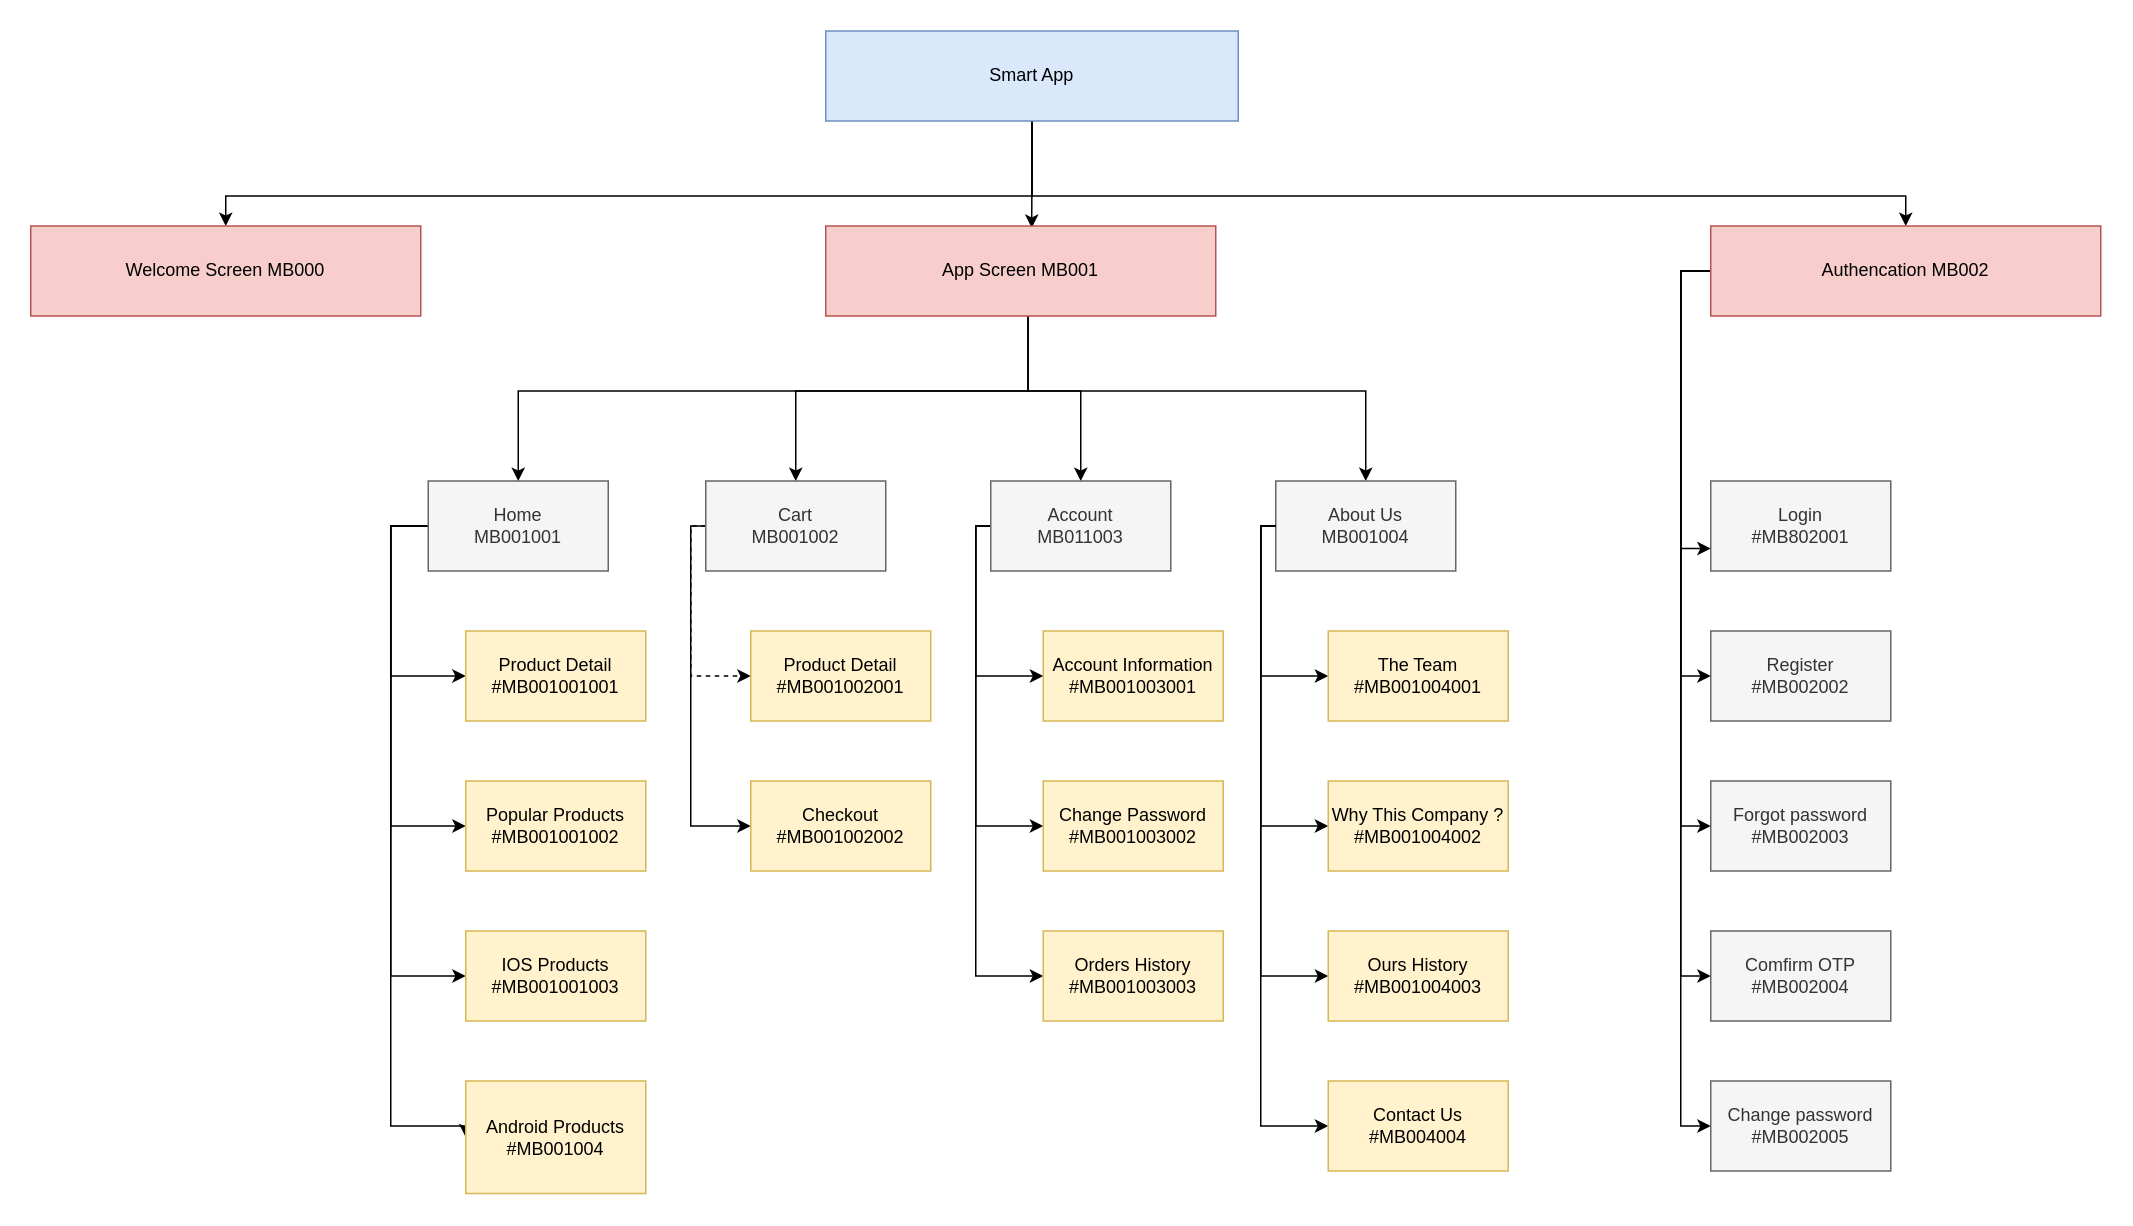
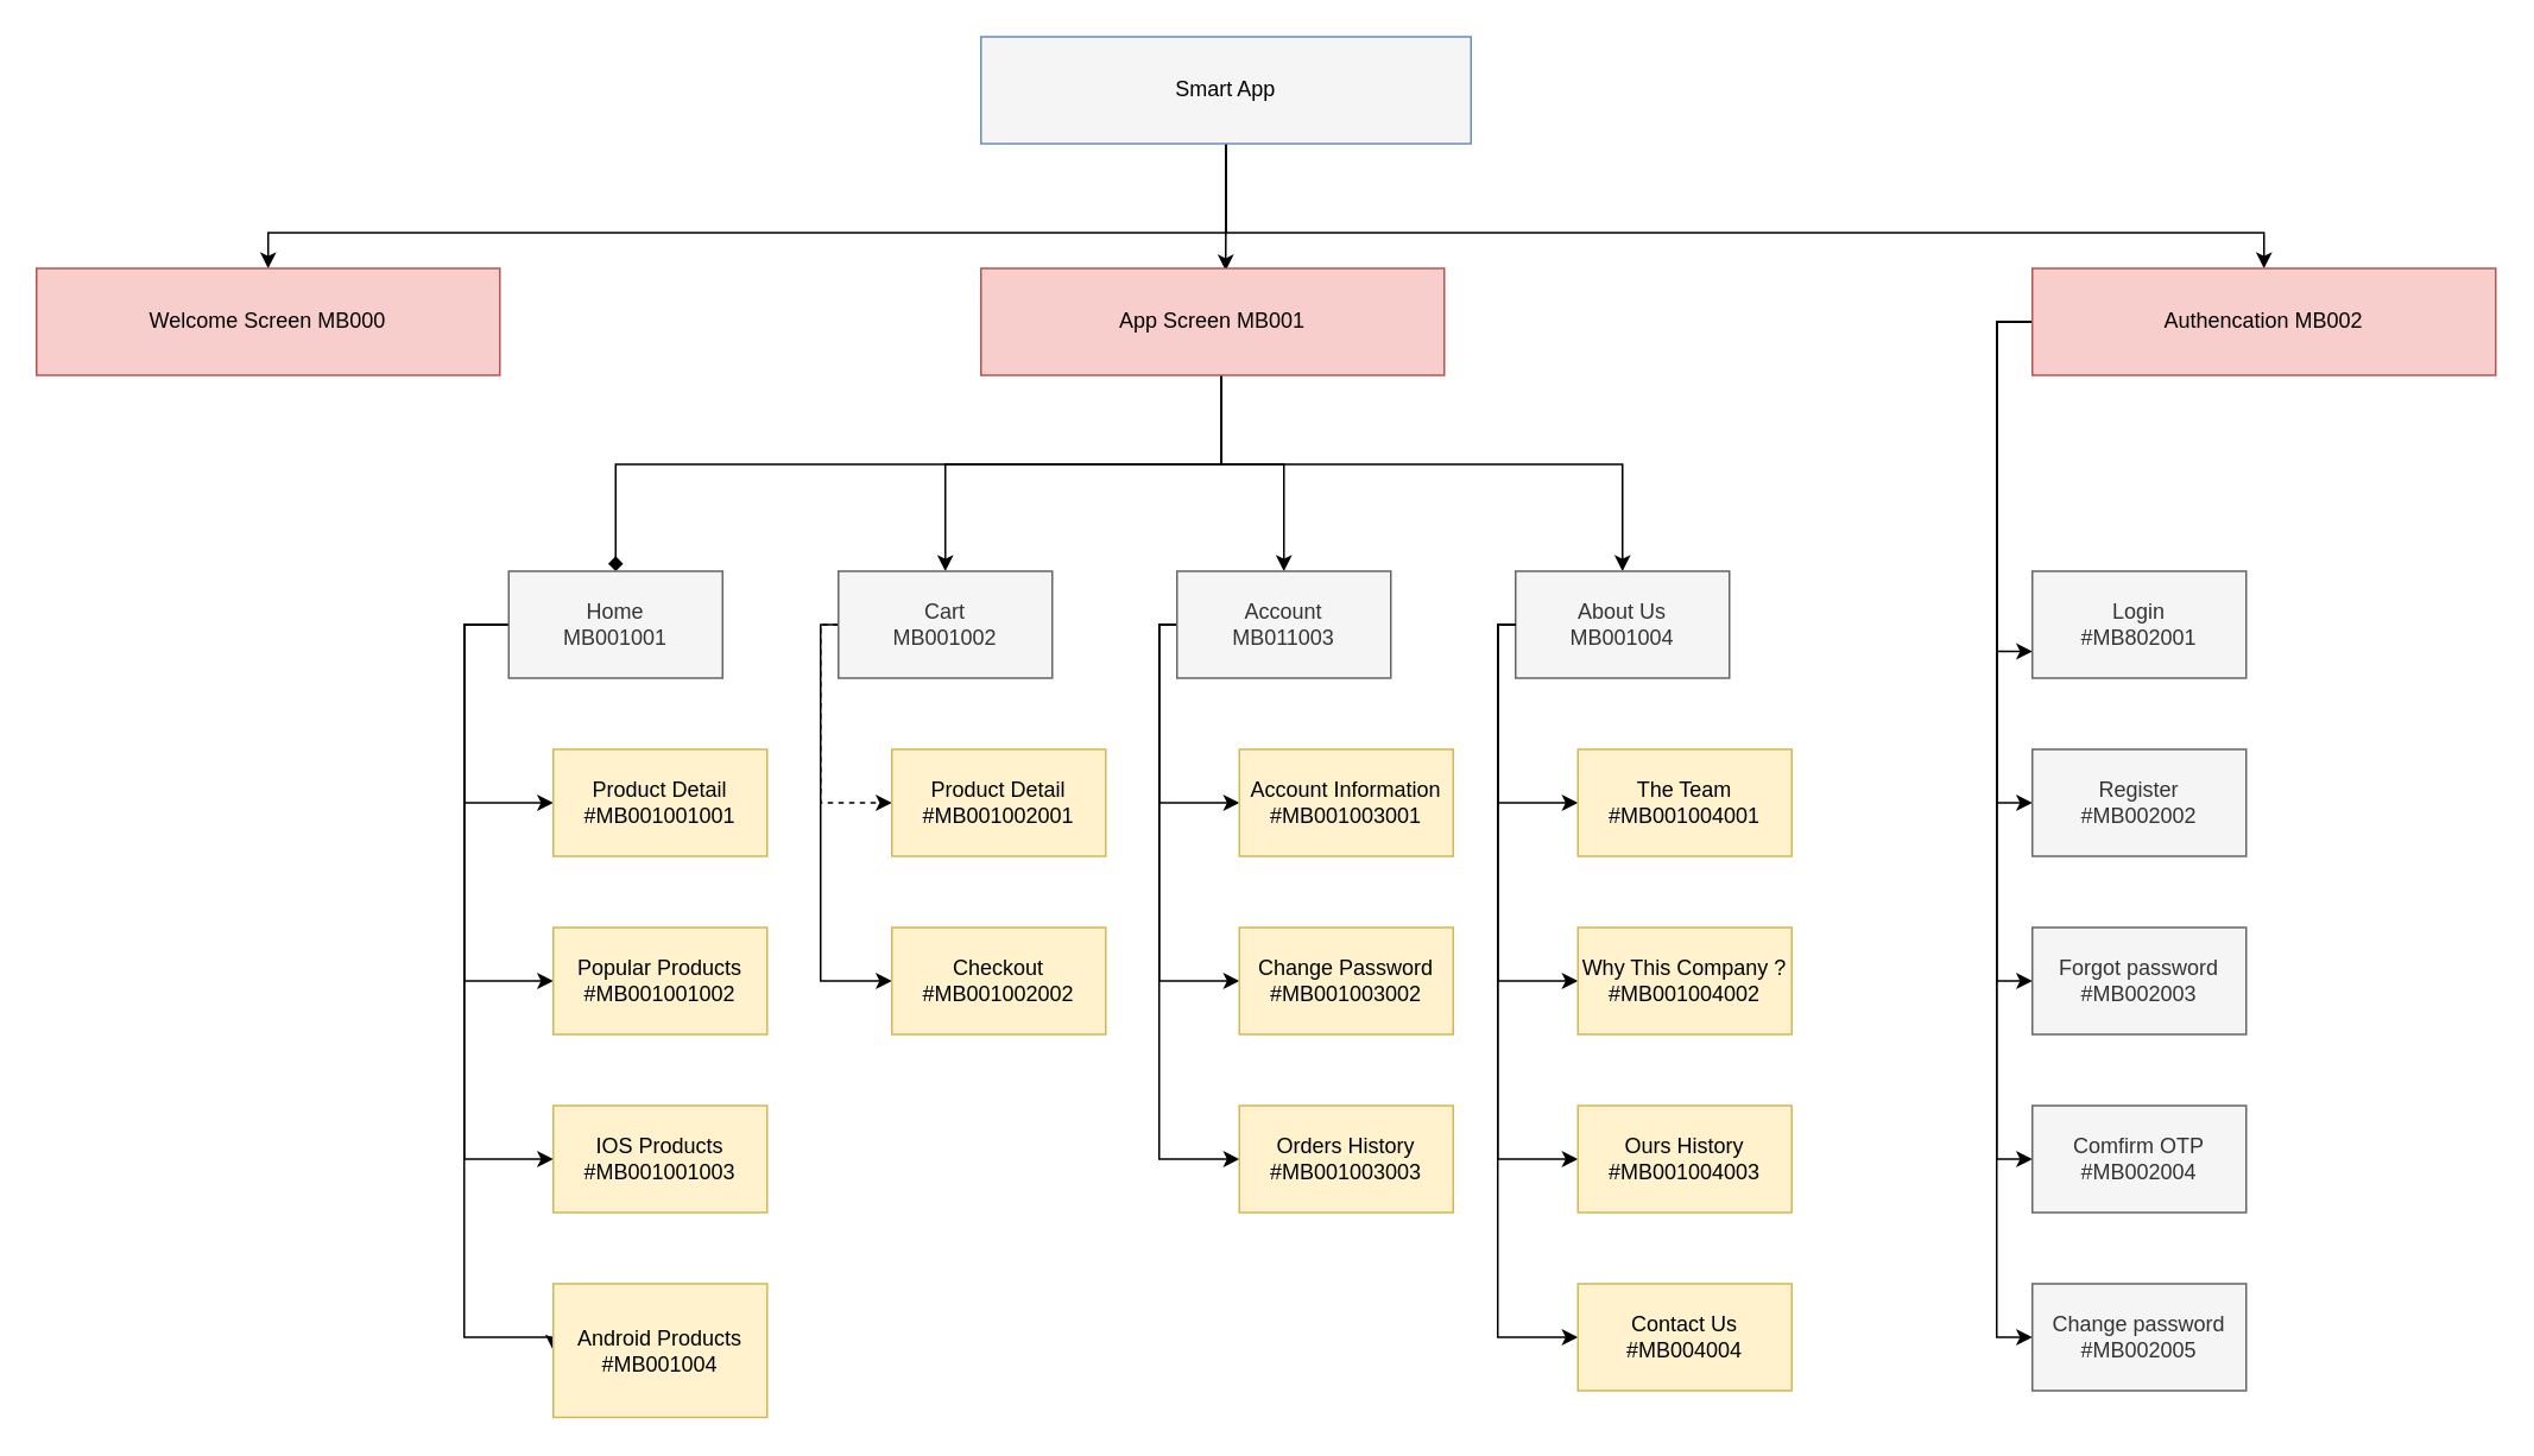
  <mxCell id="0" />
  <mxCell id="1" parent="0" />
  <mxCell id="2" style="edgeStyle=orthogonalEdgeStyle;rounded=0;orthogonalLoop=1;jettySize=auto;html=1;entryX=0.5;entryY=0;entryDx=0;entryDy=0;" parent="1" source="5" target="6" edge="1"><mxGeometry relative="1" as="geometry"><Array as="points"><mxPoint x="687" y="130" /><mxPoint x="150" y="130" /></Array></mxGeometry></mxCell>
  <mxCell id="3" style="edgeStyle=orthogonalEdgeStyle;rounded=0;orthogonalLoop=1;jettySize=auto;html=1;entryX=0.5;entryY=0;entryDx=0;entryDy=0;" parent="1" source="5" target="47" edge="1"><mxGeometry relative="1" as="geometry"><Array as="points"><mxPoint x="687" y="130" /><mxPoint x="1270" y="130" /></Array></mxGeometry></mxCell>
  <mxCell id="4" style="edgeStyle=orthogonalEdgeStyle;rounded=0;orthogonalLoop=1;jettySize=auto;html=1;entryX=0.528;entryY=0.021;entryDx=0;entryDy=0;entryPerimeter=0;" parent="1" source="5" target="11" edge="1"><mxGeometry relative="1" as="geometry" /></mxCell>
- <mxCell id="5" value="Smart App" style="rounded=0;whiteSpace=wrap;html=1;fillColor=#dae8fc;strokeColor=#6c8ebf;" parent="1" vertex="1"><mxGeometry x="550" y="20" width="275" height="60" as="geometry" /></mxCell>
+ <mxCell id="5" value="Smart App" style="rounded=0;whiteSpace=wrap;html=1;fillColor=#f5f5f5;strokeColor=#6c8ebf;" parent="1" vertex="1"><mxGeometry x="550" y="20" width="275" height="60" as="geometry" /></mxCell>
  <mxCell id="6" value="Welcome Screen MB000" style="rounded=0;whiteSpace=wrap;html=1;fillColor=#f8cecc;strokeColor=#b85450;" parent="1" vertex="1"><mxGeometry x="20" y="150" width="260" height="60" as="geometry" /></mxCell>
- <mxCell id="7" style="edgeStyle=orthogonalEdgeStyle;rounded=0;orthogonalLoop=1;jettySize=auto;html=1;entryX=0.5;entryY=0;entryDx=0;entryDy=0;" parent="1" source="11" target="16" edge="1"><mxGeometry relative="1" as="geometry"><Array as="points"><mxPoint x="685" y="260" /><mxPoint x="345" y="260" /></Array></mxGeometry></mxCell>
+ <mxCell id="7" style="edgeStyle=orthogonalEdgeStyle;rounded=0;orthogonalLoop=1;jettySize=auto;html=1;entryX=0.5;entryY=0;entryDx=0;entryDy=0;endArrow=diamond;" parent="1" source="11" target="16" edge="1"><mxGeometry relative="1" as="geometry"><Array as="points"><mxPoint x="685" y="260" /><mxPoint x="345" y="260" /></Array></mxGeometry></mxCell>
  <mxCell id="8" style="edgeStyle=orthogonalEdgeStyle;rounded=0;orthogonalLoop=1;jettySize=auto;html=1;" parent="1" source="11" target="19" edge="1"><mxGeometry relative="1" as="geometry"><Array as="points"><mxPoint x="685" y="260" /><mxPoint x="530" y="260" /></Array></mxGeometry></mxCell>
  <mxCell id="9" style="edgeStyle=orthogonalEdgeStyle;rounded=0;orthogonalLoop=1;jettySize=auto;html=1;entryX=0.5;entryY=0;entryDx=0;entryDy=0;" parent="1" source="11" target="29" edge="1"><mxGeometry relative="1" as="geometry"><Array as="points"><mxPoint x="685" y="260" /><mxPoint x="720" y="260" /></Array></mxGeometry></mxCell>
  <mxCell id="10" style="edgeStyle=orthogonalEdgeStyle;rounded=0;orthogonalLoop=1;jettySize=auto;html=1;entryX=0.5;entryY=0;entryDx=0;entryDy=0;" parent="1" source="11" target="34" edge="1"><mxGeometry relative="1" as="geometry"><Array as="points"><mxPoint x="685" y="260" /><mxPoint x="910" y="260" /></Array></mxGeometry></mxCell>
  <mxCell id="11" value="App Screen MB001" style="rounded=0;whiteSpace=wrap;html=1;fillColor=#f8cecc;strokeColor=#b85450;" parent="1" vertex="1"><mxGeometry x="550" y="150" width="260" height="60" as="geometry" /></mxCell>
  <mxCell id="12" style="edgeStyle=orthogonalEdgeStyle;rounded=0;orthogonalLoop=1;jettySize=auto;html=1;entryX=0;entryY=0.5;entryDx=0;entryDy=0;" parent="1" source="16" target="20" edge="1"><mxGeometry relative="1" as="geometry"><mxPoint x="260" y="450" as="targetPoint" /><Array as="points"><mxPoint x="260" y="350" /><mxPoint x="260" y="450" /></Array></mxGeometry></mxCell>
  <mxCell id="13" style="edgeStyle=orthogonalEdgeStyle;rounded=0;orthogonalLoop=1;jettySize=auto;html=1;entryX=0;entryY=0.5;entryDx=0;entryDy=0;" parent="1" source="16" target="23" edge="1"><mxGeometry relative="1" as="geometry"><Array as="points"><mxPoint x="260" y="350" /><mxPoint x="260" y="750" /></Array></mxGeometry></mxCell>
  <mxCell id="14" style="edgeStyle=orthogonalEdgeStyle;rounded=0;orthogonalLoop=1;jettySize=auto;html=1;entryX=0;entryY=0.5;entryDx=0;entryDy=0;" parent="1" source="16" target="24" edge="1"><mxGeometry relative="1" as="geometry"><Array as="points"><mxPoint x="260" y="350" /><mxPoint x="260" y="650" /></Array></mxGeometry></mxCell>
  <mxCell id="15" style="edgeStyle=orthogonalEdgeStyle;rounded=0;orthogonalLoop=1;jettySize=auto;html=1;entryX=0;entryY=0.5;entryDx=0;entryDy=0;" parent="1" source="16" target="22" edge="1"><mxGeometry relative="1" as="geometry"><Array as="points"><mxPoint x="260" y="350" /><mxPoint x="260" y="550" /></Array></mxGeometry></mxCell>
  <mxCell id="16" value="Home&lt;br&gt;MB001001" style="rounded=0;whiteSpace=wrap;html=1;fillColor=#f5f5f5;strokeColor=#666666;fontColor=#333333;" parent="1" vertex="1"><mxGeometry x="285" y="320" width="120" height="60" as="geometry" /></mxCell>
  <mxCell id="17" style="edgeStyle=orthogonalEdgeStyle;rounded=0;orthogonalLoop=1;jettySize=auto;html=1;entryX=0;entryY=0.5;entryDx=0;entryDy=0;dashed=1;" parent="1" source="19" target="21" edge="1"><mxGeometry relative="1" as="geometry"><Array as="points"><mxPoint x="460" y="350" /><mxPoint x="460" y="450" /></Array></mxGeometry></mxCell>
  <mxCell id="18" style="edgeStyle=orthogonalEdgeStyle;rounded=0;orthogonalLoop=1;jettySize=auto;html=1;entryX=0;entryY=0.5;entryDx=0;entryDy=0;" parent="1" source="19" target="25" edge="1"><mxGeometry relative="1" as="geometry"><Array as="points"><mxPoint x="460" y="350" /><mxPoint x="460" y="550" /></Array></mxGeometry></mxCell>
  <mxCell id="19" value="Cart&lt;br&gt;MB001002" style="rounded=0;whiteSpace=wrap;html=1;fillColor=#f5f5f5;strokeColor=#666666;fontColor=#333333;" parent="1" vertex="1"><mxGeometry x="470" y="320" width="120" height="60" as="geometry" /></mxCell>
  <mxCell id="20" value="Product Detail #MB001001001" style="rounded=0;whiteSpace=wrap;html=1;fillColor=#fff2cc;strokeColor=#d6b656;" parent="1" vertex="1"><mxGeometry x="310" y="420" width="120" height="60" as="geometry" /></mxCell>
  <mxCell id="21" value="Product Detail #MB001002001" style="rounded=0;whiteSpace=wrap;html=1;fillColor=#fff2cc;strokeColor=#d6b656;" parent="1" vertex="1"><mxGeometry x="500" y="420" width="120" height="60" as="geometry" /></mxCell>
  <mxCell id="22" value="Popular Products #MB001001002" style="rounded=0;whiteSpace=wrap;html=1;fillColor=#fff2cc;strokeColor=#d6b656;" parent="1" vertex="1"><mxGeometry x="310" y="520" width="120" height="60" as="geometry" /></mxCell>
  <mxCell id="23" value="Android Products #MB001004" style="rounded=0;whiteSpace=wrap;html=1;fillColor=#fff2cc;strokeColor=#d6b656;" parent="1" vertex="1"><mxGeometry x="310" y="720" width="120" height="75" as="geometry" /></mxCell>
  <mxCell id="24" value="IOS Products #MB001001003" style="rounded=0;whiteSpace=wrap;html=1;fillColor=#fff2cc;strokeColor=#d6b656;" parent="1" vertex="1"><mxGeometry x="310" y="620" width="120" height="60" as="geometry" /></mxCell>
  <mxCell id="25" value="Checkout #MB001002002" style="rounded=0;whiteSpace=wrap;html=1;fillColor=#fff2cc;strokeColor=#d6b656;" parent="1" vertex="1"><mxGeometry x="500" y="520" width="120" height="60" as="geometry" /></mxCell>
  <mxCell id="26" style="edgeStyle=orthogonalEdgeStyle;rounded=0;orthogonalLoop=1;jettySize=auto;html=1;entryX=0;entryY=0.5;entryDx=0;entryDy=0;" parent="1" source="29" target="30" edge="1"><mxGeometry relative="1" as="geometry"><Array as="points"><mxPoint x="650" y="350" /><mxPoint x="650" y="450" /></Array></mxGeometry></mxCell>
  <mxCell id="27" style="edgeStyle=orthogonalEdgeStyle;rounded=0;orthogonalLoop=1;jettySize=auto;html=1;entryX=0;entryY=0.5;entryDx=0;entryDy=0;" parent="1" source="29" target="31" edge="1"><mxGeometry relative="1" as="geometry"><Array as="points"><mxPoint x="650" y="350" /><mxPoint x="650" y="550" /></Array></mxGeometry></mxCell>
  <mxCell id="28" style="edgeStyle=orthogonalEdgeStyle;rounded=0;orthogonalLoop=1;jettySize=auto;html=1;entryX=0;entryY=0.5;entryDx=0;entryDy=0;" parent="1" source="29" target="32" edge="1"><mxGeometry relative="1" as="geometry"><Array as="points"><mxPoint x="650" y="350" /><mxPoint x="650" y="650" /></Array></mxGeometry></mxCell>
  <mxCell id="29" value="Account&lt;br&gt;MB011003" style="rounded=0;whiteSpace=wrap;html=1;fillColor=#f5f5f5;strokeColor=#666666;fontColor=#333333;" parent="1" vertex="1"><mxGeometry x="660" y="320" width="120" height="60" as="geometry" /></mxCell>
  <mxCell id="30" value="Account Information #MB001003001" style="rounded=0;whiteSpace=wrap;html=1;fillColor=#fff2cc;strokeColor=#d6b656;" parent="1" vertex="1"><mxGeometry x="695" y="420" width="120" height="60" as="geometry" /></mxCell>
  <mxCell id="31" value="Change Password #MB001003002" style="rounded=0;whiteSpace=wrap;html=1;fillColor=#fff2cc;strokeColor=#d6b656;" parent="1" vertex="1"><mxGeometry x="695" y="520" width="120" height="60" as="geometry" /></mxCell>
  <mxCell id="32" value="Orders History #MB001003003" style="rounded=0;whiteSpace=wrap;html=1;fillColor=#fff2cc;strokeColor=#d6b656;" parent="1" vertex="1"><mxGeometry x="695" y="620" width="120" height="60" as="geometry" /></mxCell>
  <mxCell id="33" style="edgeStyle=orthogonalEdgeStyle;rounded=0;orthogonalLoop=1;jettySize=auto;html=1;entryX=0;entryY=0.5;entryDx=0;entryDy=0;" parent="1" source="34" target="41" edge="1"><mxGeometry relative="1" as="geometry"><mxPoint x="840" y="750" as="targetPoint" /><Array as="points"><mxPoint x="840" y="350" /><mxPoint x="840" y="750" /></Array></mxGeometry></mxCell>
  <mxCell id="34" value="About Us&lt;br&gt;MB001004" style="rounded=0;whiteSpace=wrap;html=1;fillColor=#f5f5f5;strokeColor=#666666;fontColor=#333333;" parent="1" vertex="1"><mxGeometry x="850" y="320" width="120" height="60" as="geometry" /></mxCell>
  <mxCell id="35" style="edgeStyle=orthogonalEdgeStyle;rounded=0;orthogonalLoop=1;jettySize=auto;html=1;entryX=0;entryY=0.5;entryDx=0;entryDy=0;" parent="1" target="38" edge="1"><mxGeometry relative="1" as="geometry"><Array as="points"><mxPoint x="840" y="350" /><mxPoint x="840" y="450" /></Array><mxPoint x="850" y="350" as="sourcePoint" /></mxGeometry></mxCell>
  <mxCell id="36" style="edgeStyle=orthogonalEdgeStyle;rounded=0;orthogonalLoop=1;jettySize=auto;html=1;entryX=0;entryY=0.5;entryDx=0;entryDy=0;" parent="1" target="39" edge="1"><mxGeometry relative="1" as="geometry"><Array as="points"><mxPoint x="840" y="350" /><mxPoint x="840" y="550" /></Array><mxPoint x="850" y="350" as="sourcePoint" /></mxGeometry></mxCell>
  <mxCell id="37" style="edgeStyle=orthogonalEdgeStyle;rounded=0;orthogonalLoop=1;jettySize=auto;html=1;entryX=0;entryY=0.5;entryDx=0;entryDy=0;" parent="1" target="40" edge="1"><mxGeometry relative="1" as="geometry"><Array as="points"><mxPoint x="840" y="350" /><mxPoint x="840" y="650" /></Array><mxPoint x="850" y="350" as="sourcePoint" /></mxGeometry></mxCell>
  <mxCell id="38" value="The Team #MB001004001" style="rounded=0;whiteSpace=wrap;html=1;fillColor=#fff2cc;strokeColor=#d6b656;" parent="1" vertex="1"><mxGeometry x="885" y="420" width="120" height="60" as="geometry" /></mxCell>
  <mxCell id="39" value="Why This Company ? #MB001004002" style="rounded=0;whiteSpace=wrap;html=1;fillColor=#fff2cc;strokeColor=#d6b656;" parent="1" vertex="1"><mxGeometry x="885" y="520" width="120" height="60" as="geometry" /></mxCell>
  <mxCell id="40" value="Ours History #MB001004003" style="rounded=0;whiteSpace=wrap;html=1;strokeColor=#D6B656;fillColor=#FFF2CC;" parent="1" vertex="1"><mxGeometry x="885" y="620" width="120" height="60" as="geometry" /></mxCell>
  <mxCell id="41" value="Contact Us #MB004004" style="rounded=0;whiteSpace=wrap;html=1;strokeColor=#D6B656;fillColor=#FFF2CC;" parent="1" vertex="1"><mxGeometry x="885" y="720" width="120" height="60" as="geometry" /></mxCell>
  <mxCell id="42" style="edgeStyle=orthogonalEdgeStyle;rounded=0;orthogonalLoop=1;jettySize=auto;html=1;entryX=0;entryY=0.75;entryDx=0;entryDy=0;" parent="1" source="47" target="48" edge="1"><mxGeometry relative="1" as="geometry"><Array as="points"><mxPoint x="1120" y="365" /></Array></mxGeometry></mxCell>
  <mxCell id="43" style="edgeStyle=orthogonalEdgeStyle;rounded=0;orthogonalLoop=1;jettySize=auto;html=1;entryX=0;entryY=0.5;entryDx=0;entryDy=0;" parent="1" source="47" target="49" edge="1"><mxGeometry relative="1" as="geometry"><Array as="points"><mxPoint x="1120" y="180" /><mxPoint x="1120" y="450" /></Array></mxGeometry></mxCell>
  <mxCell id="44" style="edgeStyle=orthogonalEdgeStyle;rounded=0;orthogonalLoop=1;jettySize=auto;html=1;entryX=0;entryY=0.5;entryDx=0;entryDy=0;" parent="1" source="47" target="50" edge="1"><mxGeometry relative="1" as="geometry"><Array as="points"><mxPoint x="1120" y="180" /><mxPoint x="1120" y="550" /></Array></mxGeometry></mxCell>
  <mxCell id="45" style="edgeStyle=orthogonalEdgeStyle;rounded=0;orthogonalLoop=1;jettySize=auto;html=1;entryX=0;entryY=0.5;entryDx=0;entryDy=0;" parent="1" source="47" target="52" edge="1"><mxGeometry relative="1" as="geometry"><Array as="points"><mxPoint x="1120" y="180" /><mxPoint x="1120" y="650" /></Array></mxGeometry></mxCell>
  <mxCell id="46" style="edgeStyle=orthogonalEdgeStyle;rounded=0;orthogonalLoop=1;jettySize=auto;html=1;entryX=0;entryY=0.5;entryDx=0;entryDy=0;" parent="1" source="47" target="51" edge="1"><mxGeometry relative="1" as="geometry"><Array as="points"><mxPoint x="1120" y="180" /><mxPoint x="1120" y="750" /></Array></mxGeometry></mxCell>
  <mxCell id="47" value="Authencation MB002" style="rounded=0;whiteSpace=wrap;html=1;fillColor=#f8cecc;strokeColor=#b85450;" parent="1" vertex="1"><mxGeometry x="1140" y="150" width="260" height="60" as="geometry" /></mxCell>
  <mxCell id="48" value="Login&lt;br&gt;#MB802001" style="rounded=0;whiteSpace=wrap;html=1;fillColor=#f5f5f5;strokeColor=#666666;fontColor=#333333;" parent="1" vertex="1"><mxGeometry x="1140" y="320" width="120" height="60" as="geometry" /></mxCell>
  <mxCell id="49" value="Register&lt;br&gt;#MB002002" style="rounded=0;whiteSpace=wrap;html=1;fillColor=#f5f5f5;strokeColor=#666666;fontColor=#333333;" parent="1" vertex="1"><mxGeometry x="1140" y="420" width="120" height="60" as="geometry" /></mxCell>
  <mxCell id="50" value="Forgot password&lt;br&gt;#MB002003" style="rounded=0;whiteSpace=wrap;html=1;fillColor=#f5f5f5;strokeColor=#666666;fontColor=#333333;" parent="1" vertex="1"><mxGeometry x="1140" y="520" width="120" height="60" as="geometry" /></mxCell>
  <mxCell id="51" value="Change password&lt;br&gt;#MB002005" style="rounded=0;whiteSpace=wrap;html=1;fillColor=#f5f5f5;strokeColor=#666666;fontColor=#333333;" parent="1" vertex="1"><mxGeometry x="1140" y="720" width="120" height="60" as="geometry" /></mxCell>
  <mxCell id="52" value="Comfirm OTP&lt;br&gt;#MB002004" style="rounded=0;whiteSpace=wrap;html=1;fillColor=#f5f5f5;strokeColor=#666666;fontColor=#333333;" parent="1" vertex="1"><mxGeometry x="1140" y="620" width="120" height="60" as="geometry" /></mxCell>
